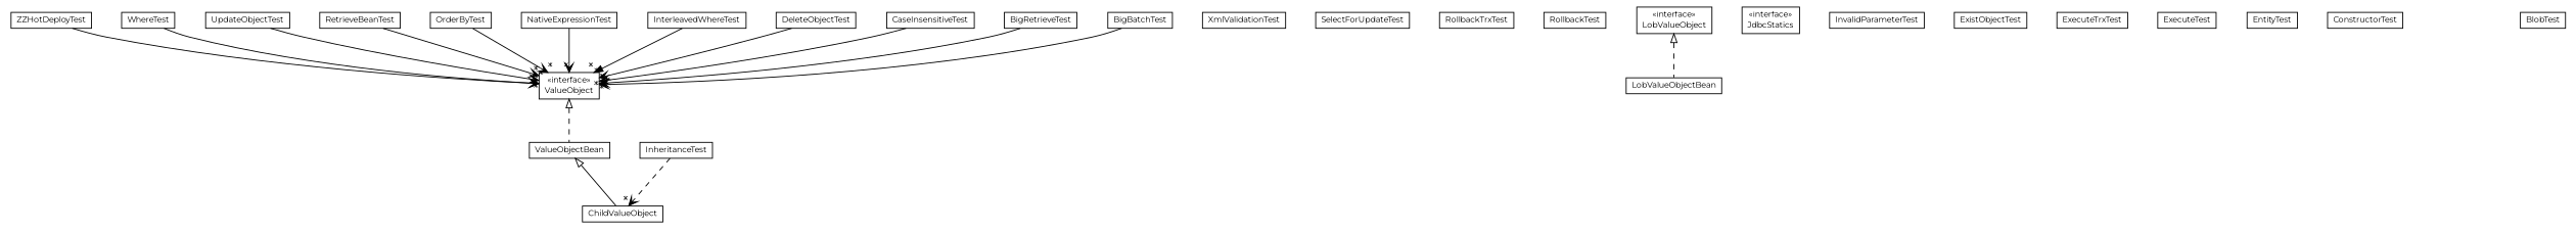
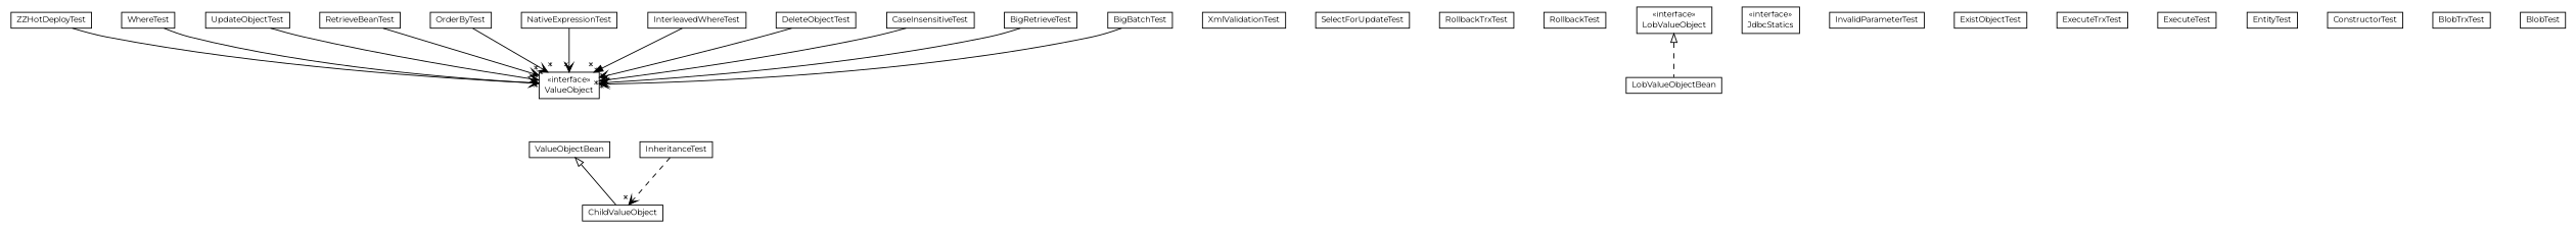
  digraph {
    fontname=Montserrat
    node [fontcolor=black fontname=Montserrat fontsize=9.0 shape=plaintext]
    edge [arrowhead=open color=black fontcolor=black fontname=Montserrat fontsize=10.0 headlabel="*" headport=p labelfontname=Helvetica labelfontsize=10 tailport=p]
    n1 [label=<<table border="0" cellborder="1" cellspacing="0" cellpadding="2" port="p" href="./ZZHotDeployTest.html"> 		<tr><td><table border="0" cellspacing="0" cellpadding="1"> 			<tr><td> ZZHotDeployTest </td></tr> 		</table></td></tr> 		</table>>]
    n2 [label=<<table border="0" cellborder="1" cellspacing="0" cellpadding="2" port="p" href="./ValueObject.html"> 		<tr><td><table border="0" cellspacing="0" cellpadding="1"> 			<tr><td> &laquo;interface&raquo; </td></tr> 			<tr><td> ValueObject </td></tr> 		</table></td></tr> 		</table>>]
    n3 [label=<<table border="0" cellborder="1" cellspacing="0" cellpadding="2" port="p" href="./ValueObjectBean.html"> 		<tr><td><table border="0" cellspacing="0" cellpadding="1"> 			<tr><td> ValueObjectBean </td></tr> 		</table></td></tr> 		</table>>]
    n4 [label=<<table border="0" cellborder="1" cellspacing="0" cellpadding="2" port="p" href="./XmlValidationTest.html"> 		<tr><td><table border="0" cellspacing="0" cellpadding="1"> 			<tr><td> XmlValidationTest </td></tr> 		</table></td></tr> 		</table>>]
    n5 [label=<<table border="0" cellborder="1" cellspacing="0" cellpadding="2" port="p" href="./WhereTest.html"> 		<tr><td><table border="0" cellspacing="0" cellpadding="1"> 			<tr><td> WhereTest </td></tr> 		</table></td></tr> 		</table>>]
    n6 [label=<<table border="0" cellborder="1" cellspacing="0" cellpadding="2" port="p" href="./ChildValueObject.html"> 		<tr><td><table border="0" cellspacing="0" cellpadding="1"> 			<tr><td> ChildValueObject </td></tr> 		</table></td></tr> 		</table>>]
    n7 [label=<<table border="0" cellborder="1" cellspacing="0" cellpadding="2" port="p" href="./UpdateObjectTest.html"> 		<tr><td><table border="0" cellspacing="0" cellpadding="1"> 			<tr><td> UpdateObjectTest </td></tr> 		</table></td></tr> 		</table>>]
    n8 [label=<<table border="0" cellborder="1" cellspacing="0" cellpadding="2" port="p" href="./SelectForUpdateTest.html"> 		<tr><td><table border="0" cellspacing="0" cellpadding="1"> 			<tr><td> SelectForUpdateTest </td></tr> 		</table></td></tr> 		</table>>]
    n9 [label=<<table border="0" cellborder="1" cellspacing="0" cellpadding="2" port="p" href="./RollbackTrxTest.html"> 		<tr><td><table border="0" cellspacing="0" cellpadding="1"> 			<tr><td> RollbackTrxTest </td></tr> 		</table></td></tr> 		</table>>]
    n10 [label=<<table border="0" cellborder="1" cellspacing="0" cellpadding="2" port="p" href="./RollbackTest.html"> 		<tr><td><table border="0" cellspacing="0" cellpadding="1"> 			<tr><td> RollbackTest </td></tr> 		</table></td></tr> 		</table>>]
    n11 [label=<<table border="0" cellborder="1" cellspacing="0" cellpadding="2" port="p" href="./RetrieveBeanTest.html"> 		<tr><td><table border="0" cellspacing="0" cellpadding="1"> 			<tr><td> RetrieveBeanTest </td></tr> 		</table></td></tr> 		</table>>]
    n12 [label=<<table border="0" cellborder="1" cellspacing="0" cellpadding="2" port="p" href="./OrderByTest.html"> 		<tr><td><table border="0" cellspacing="0" cellpadding="1"> 			<tr><td> OrderByTest </td></tr> 		</table></td></tr> 		</table>>]
    n13 [label=<<table border="0" cellborder="1" cellspacing="0" cellpadding="2" port="p" href="./NativeExpressionTest.html"> 		<tr><td><table border="0" cellspacing="0" cellpadding="1"> 			<tr><td> NativeExpressionTest </td></tr> 		</table></td></tr> 		</table>>]
    n14 [label=<<table border="0" cellborder="1" cellspacing="0" cellpadding="2" port="p" href="./LobValueObjectBean.html"> 		<tr><td><table border="0" cellspacing="0" cellpadding="1"> 			<tr><td> LobValueObjectBean </td></tr> 		</table></td></tr> 		</table>>]
    n15 [label=<<table border="0" cellborder="1" cellspacing="0" cellpadding="2" port="p" href="./LobValueObject.html"> 		<tr><td><table border="0" cellspacing="0" cellpadding="1"> 			<tr><td> &laquo;interface&raquo; </td></tr> 			<tr><td> LobValueObject </td></tr> 		</table></td></tr> 		</table>>]
    n16 [label=<<table border="0" cellborder="1" cellspacing="0" cellpadding="2" port="p" href="./JdbcStatics.html"> 		<tr><td><table border="0" cellspacing="0" cellpadding="1"> 			<tr><td> &laquo;interface&raquo; </td></tr> 			<tr><td> JdbcStatics </td></tr> 		</table></td></tr> 		</table>>]
    n17 [label=<<table border="0" cellborder="1" cellspacing="0" cellpadding="2" port="p" href="./InvalidParameterTest.html"> 		<tr><td><table border="0" cellspacing="0" cellpadding="1"> 			<tr><td> InvalidParameterTest </td></tr> 		</table></td></tr> 		</table>>]
    n18 [label=<<table border="0" cellborder="1" cellspacing="0" cellpadding="2" port="p" href="./InterleavedWhereTest.html"> 		<tr><td><table border="0" cellspacing="0" cellpadding="1"> 			<tr><td> InterleavedWhereTest </td></tr> 		</table></td></tr> 		</table>>]
    n19 [label=<<table border="0" cellborder="1" cellspacing="0" cellpadding="2" port="p" href="./InheritanceTest.html"> 		<tr><td><table border="0" cellspacing="0" cellpadding="1"> 			<tr><td> InheritanceTest </td></tr> 		</table></td></tr> 		</table>>]
    n20 [label=<<table border="0" cellborder="1" cellspacing="0" cellpadding="2" port="p" href="./ExistObjectTest.html"> 		<tr><td><table border="0" cellspacing="0" cellpadding="1"> 			<tr><td> ExistObjectTest </td></tr> 		</table></td></tr> 		</table>>]
    n21 [label=<<table border="0" cellborder="1" cellspacing="0" cellpadding="2" port="p" href="./ExecuteTrxTest.html"> 		<tr><td><table border="0" cellspacing="0" cellpadding="1"> 			<tr><td> ExecuteTrxTest </td></tr> 		</table></td></tr> 		</table>>]
    n22 [label=<<table border="0" cellborder="1" cellspacing="0" cellpadding="2" port="p" href="./ExecuteTest.html"> 		<tr><td><table border="0" cellspacing="0" cellpadding="1"> 			<tr><td> ExecuteTest </td></tr> 		</table></td></tr> 		</table>>]
    n23 [label=<<table border="0" cellborder="1" cellspacing="0" cellpadding="2" port="p" href="./EntityTest.html"> 		<tr><td><table border="0" cellspacing="0" cellpadding="1"> 			<tr><td> EntityTest </td></tr> 		</table></td></tr> 		</table>>]
    n24 [label=<<table border="0" cellborder="1" cellspacing="0" cellpadding="2" port="p" href="./DeleteObjectTest.html"> 		<tr><td><table border="0" cellspacing="0" cellpadding="1"> 			<tr><td> DeleteObjectTest </td></tr> 		</table></td></tr> 		</table>>]
    n25 [label=<<table border="0" cellborder="1" cellspacing="0" cellpadding="2" port="p" href="./ConstructorTest.html"> 		<tr><td><table border="0" cellspacing="0" cellpadding="1"> 			<tr><td> ConstructorTest </td></tr> 		</table></td></tr> 		</table>>]
    n26 [label=<<table border="0" cellborder="1" cellspacing="0" cellpadding="2" port="p" href="./CaseInsensitiveTest.html"> 		<tr><td><table border="0" cellspacing="0" cellpadding="1"> 			<tr><td> CaseInsensitiveTest </td></tr> 		</table></td></tr> 		</table>>]
+   n27 [label=<<table border="0" cellborder="1" cellspacing="0" cellpadding="2" port="p" href="./BlobTrxTest.html"> 		<tr><td><table border="0" cellspacing="0" cellpadding="1"> 			<tr><td> BlobTrxTest </td></tr> 		</table></td></tr> 		</table>>]
    n28 [label=<<table border="0" cellborder="1" cellspacing="0" cellpadding="2" port="p" href="./BlobTest.html"> 		<tr><td><table border="0" cellspacing="0" cellpadding="1"> 			<tr><td> BlobTest </td></tr> 		</table></td></tr> 		</table>>]
    n29 [label=<<table border="0" cellborder="1" cellspacing="0" cellpadding="2" port="p" href="./BigRetrieveTest.html"> 		<tr><td><table border="0" cellspacing="0" cellpadding="1"> 			<tr><td> BigRetrieveTest </td></tr> 		</table></td></tr> 		</table>>]
    n30 [label=<<table border="0" cellborder="1" cellspacing="0" cellpadding="2" port="p" href="./BigBatchTest.html"> 		<tr><td><table border="0" cellspacing="0" cellpadding="1"> 			<tr><td> BigBatchTest </td></tr> 		</table></td></tr> 		</table>>]
    n1 -> n2
-   n2 -> n3 [arrowtail=empty dir=back fontsize=10 style=dashed arrowhead="" color="" fontcolor="" headlabel=""]
    n3 -> n6 [arrowtail=empty dir=back fontsize=10 arrowhead="" color="" fontcolor="" headlabel=""]
    n5 -> n2
    n7 -> n2
    n11 -> n2
    n12 -> n2
    n13 -> n2
    n15 -> n14 [arrowtail=empty dir=back fontsize=10 style=dashed arrowhead="" color="" fontcolor="" headlabel=""]
    n18 -> n2 [arrowhead=normal]
    n19 -> n6 [style=dashed]
    n24 -> n2
    n26 -> n2
    n29 -> n2
    n30 -> n2
  }
